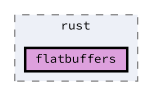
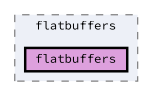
  digraph {
    compound=true
    fontname="Source Code Pro"
    n1 [color=black fillcolor=plum fontname="Source Code Pro" fontsize=10 height=0.2 label=flatbuffers shape=box style="filled,bold" width=0.4]
    subgraph cluster_1 {
      bgcolor="#edf0f7"
      fontsize=10
-     label=rust
+     label=flatbuffers
      pencolor=grey50
      style="filled,dashed"
      n1
    }
  }
